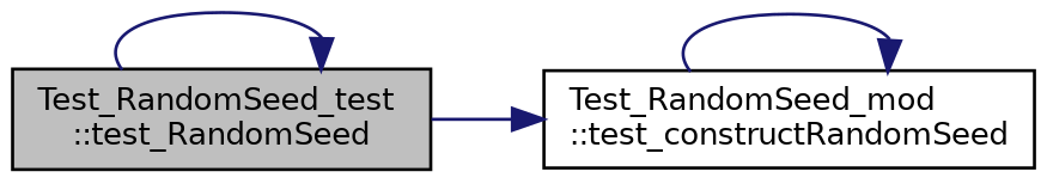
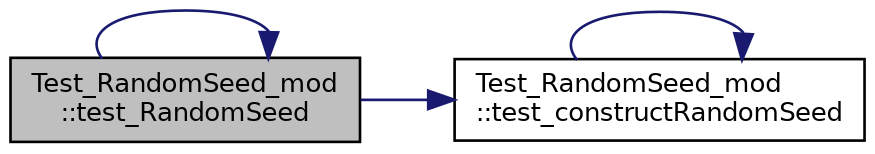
  digraph {
    rankdir=LR
    node [color=black fontname=Helvetica fontsize=10 shape=record style=filled]
    edge [color=midnightblue fontname=Helvetica fontsize=10 labelfontname=Helvetica labelfontsize=10 style=solid]
-   n1 [fillcolor=grey75 fontcolor=black height=0.2 label="Test_RandomSeed_test\l::test_RandomSeed" width=0.4]
+   n1 [fillcolor=grey75 fontcolor=black height=0.2 label="Test_RandomSeed_mod\l::test_RandomSeed" width=0.4]
    n2 [fillcolor=white height=0.2 label="Test_RandomSeed_mod\l::test_constructRandomSeed" width=0.4]
    n1 -> n1
    n1 -> n2
    n2 -> n2
  }
